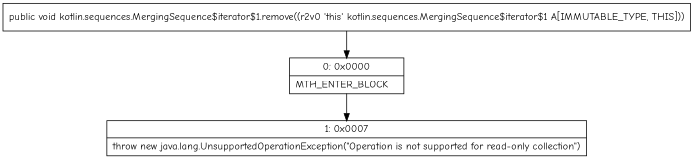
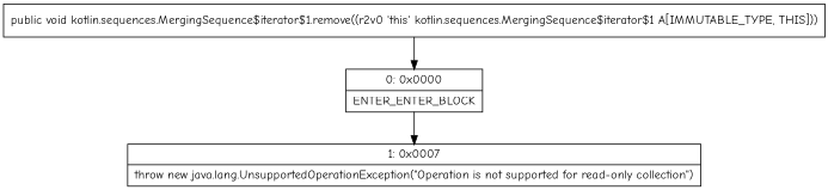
  digraph {
    fontname="Comic Neue"
    node [shape=record fontname="Comic Neue"]
    edge [fontname="Comic Neue"]
-   n1 [label="{0\:\ 0x0000|MTH_ENTER_BLOCK\l}"]
+   n1 [label="{0\:\ 0x0000|ENTER_ENTER_BLOCK\l}"]
    n2 [label="{1\:\ 0x0007|throw new java.lang.UnsupportedOperationException(\"Operation is not supported for read\-only collection\")\l}"]
    n3 [label="{public void kotlin.sequences.MergingSequence$iterator$1.remove((r2v0 'this' kotlin.sequences.MergingSequence$iterator$1 A[IMMUTABLE_TYPE, THIS])) }"]
    n1 -> n2
    n3 -> n1
  }
